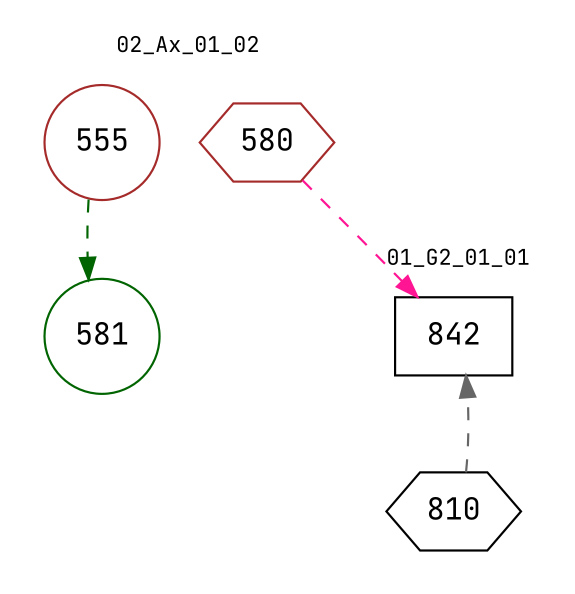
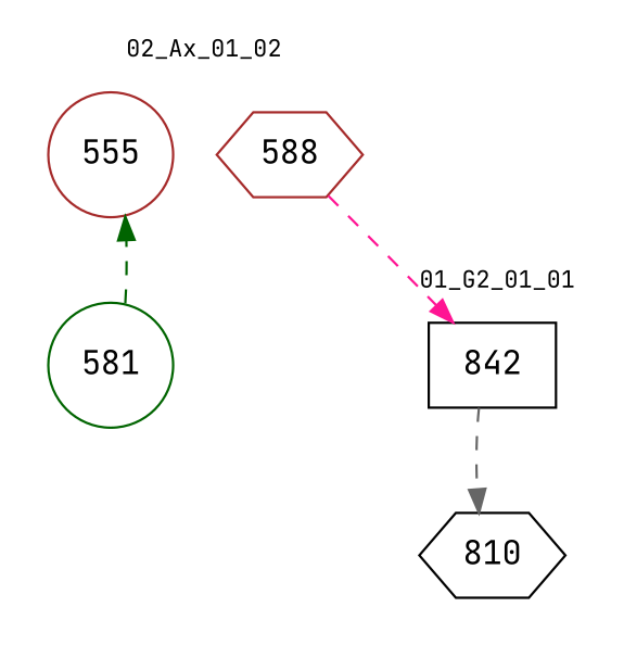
  digraph {
    fontname="JetBrains Mono"
    node [color=brown fontname="JetBrains Mono" shape=hexagon]
    edge [fontname="JetBrains Mono" style=dashed]
-   n1 [label=580]
+   n1 [label=588]
    n2 [label=555 shape=circle]
    n3 [color=darkgreen label=581 shape=circle]
    n4 [color=black label=842 shape=box]
    n5 [color=black label=810]
    subgraph cluster_1 {
      color=white
      fontsize=10
      label="02_Ax_01_02"
      n1
      n2
      n3
    }
    subgraph cluster_2 {
      color=white
      fontsize=10
      label="01_G2_01_01"
      n4
      n5
    }
    n1 -> n4 [color=deeppink]
-   n2 -> n3 [color=darkgreen]
-   n5 -> n4 [color=gray40]
+   n3 -> n2 [color=darkgreen]
+   n4 -> n5 [color=gray40]
  }
